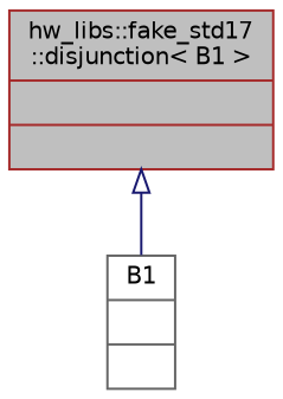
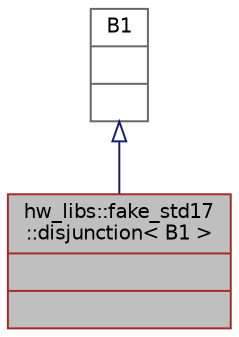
  digraph {
    node [fontname=Helvetica fontsize=10 shape=record style=filled]
    n1 [color=brown fillcolor=grey75 fontcolor=black height=0.2 label="{hw_libs::fake_std17\l::disjunction\< B1 \>\n||}" width=0.4]
    n2 [color=gray40 fillcolor=white height=0.2 label="{B1\n||}" width=0.4]
-   n1 -> n2 [arrowtail=onormal color=midnightblue dir=back fontname=Helvetica fontsize=10 labelfontname=Helvetica labelfontsize=10 style=solid]
+   n2 -> n1 [arrowtail=onormal color=midnightblue dir=back fontname=Helvetica fontsize=10 labelfontname=Helvetica labelfontsize=10 style=solid]
  }
